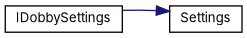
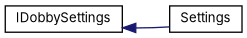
  digraph {
    rankdir=LR
    fontname=Inter
    node [color=black fillcolor=white fontname=Inter fontsize=10 shape=record style=filled]
    n1 [height=0.2 label=IDobbySettings width=0.4]
    n2 [height=0.2 label=Settings width=0.4]
-   n2 -> n1 [color=midnightblue dir=back fontname=Inter fontsize=10 labelfontname=Helvetica labelfontsize=10 style=solid]
+   n1 -> n2 [color=midnightblue dir=back fontname=Inter fontsize=10 labelfontname=Helvetica labelfontsize=10 style=solid]
  }
